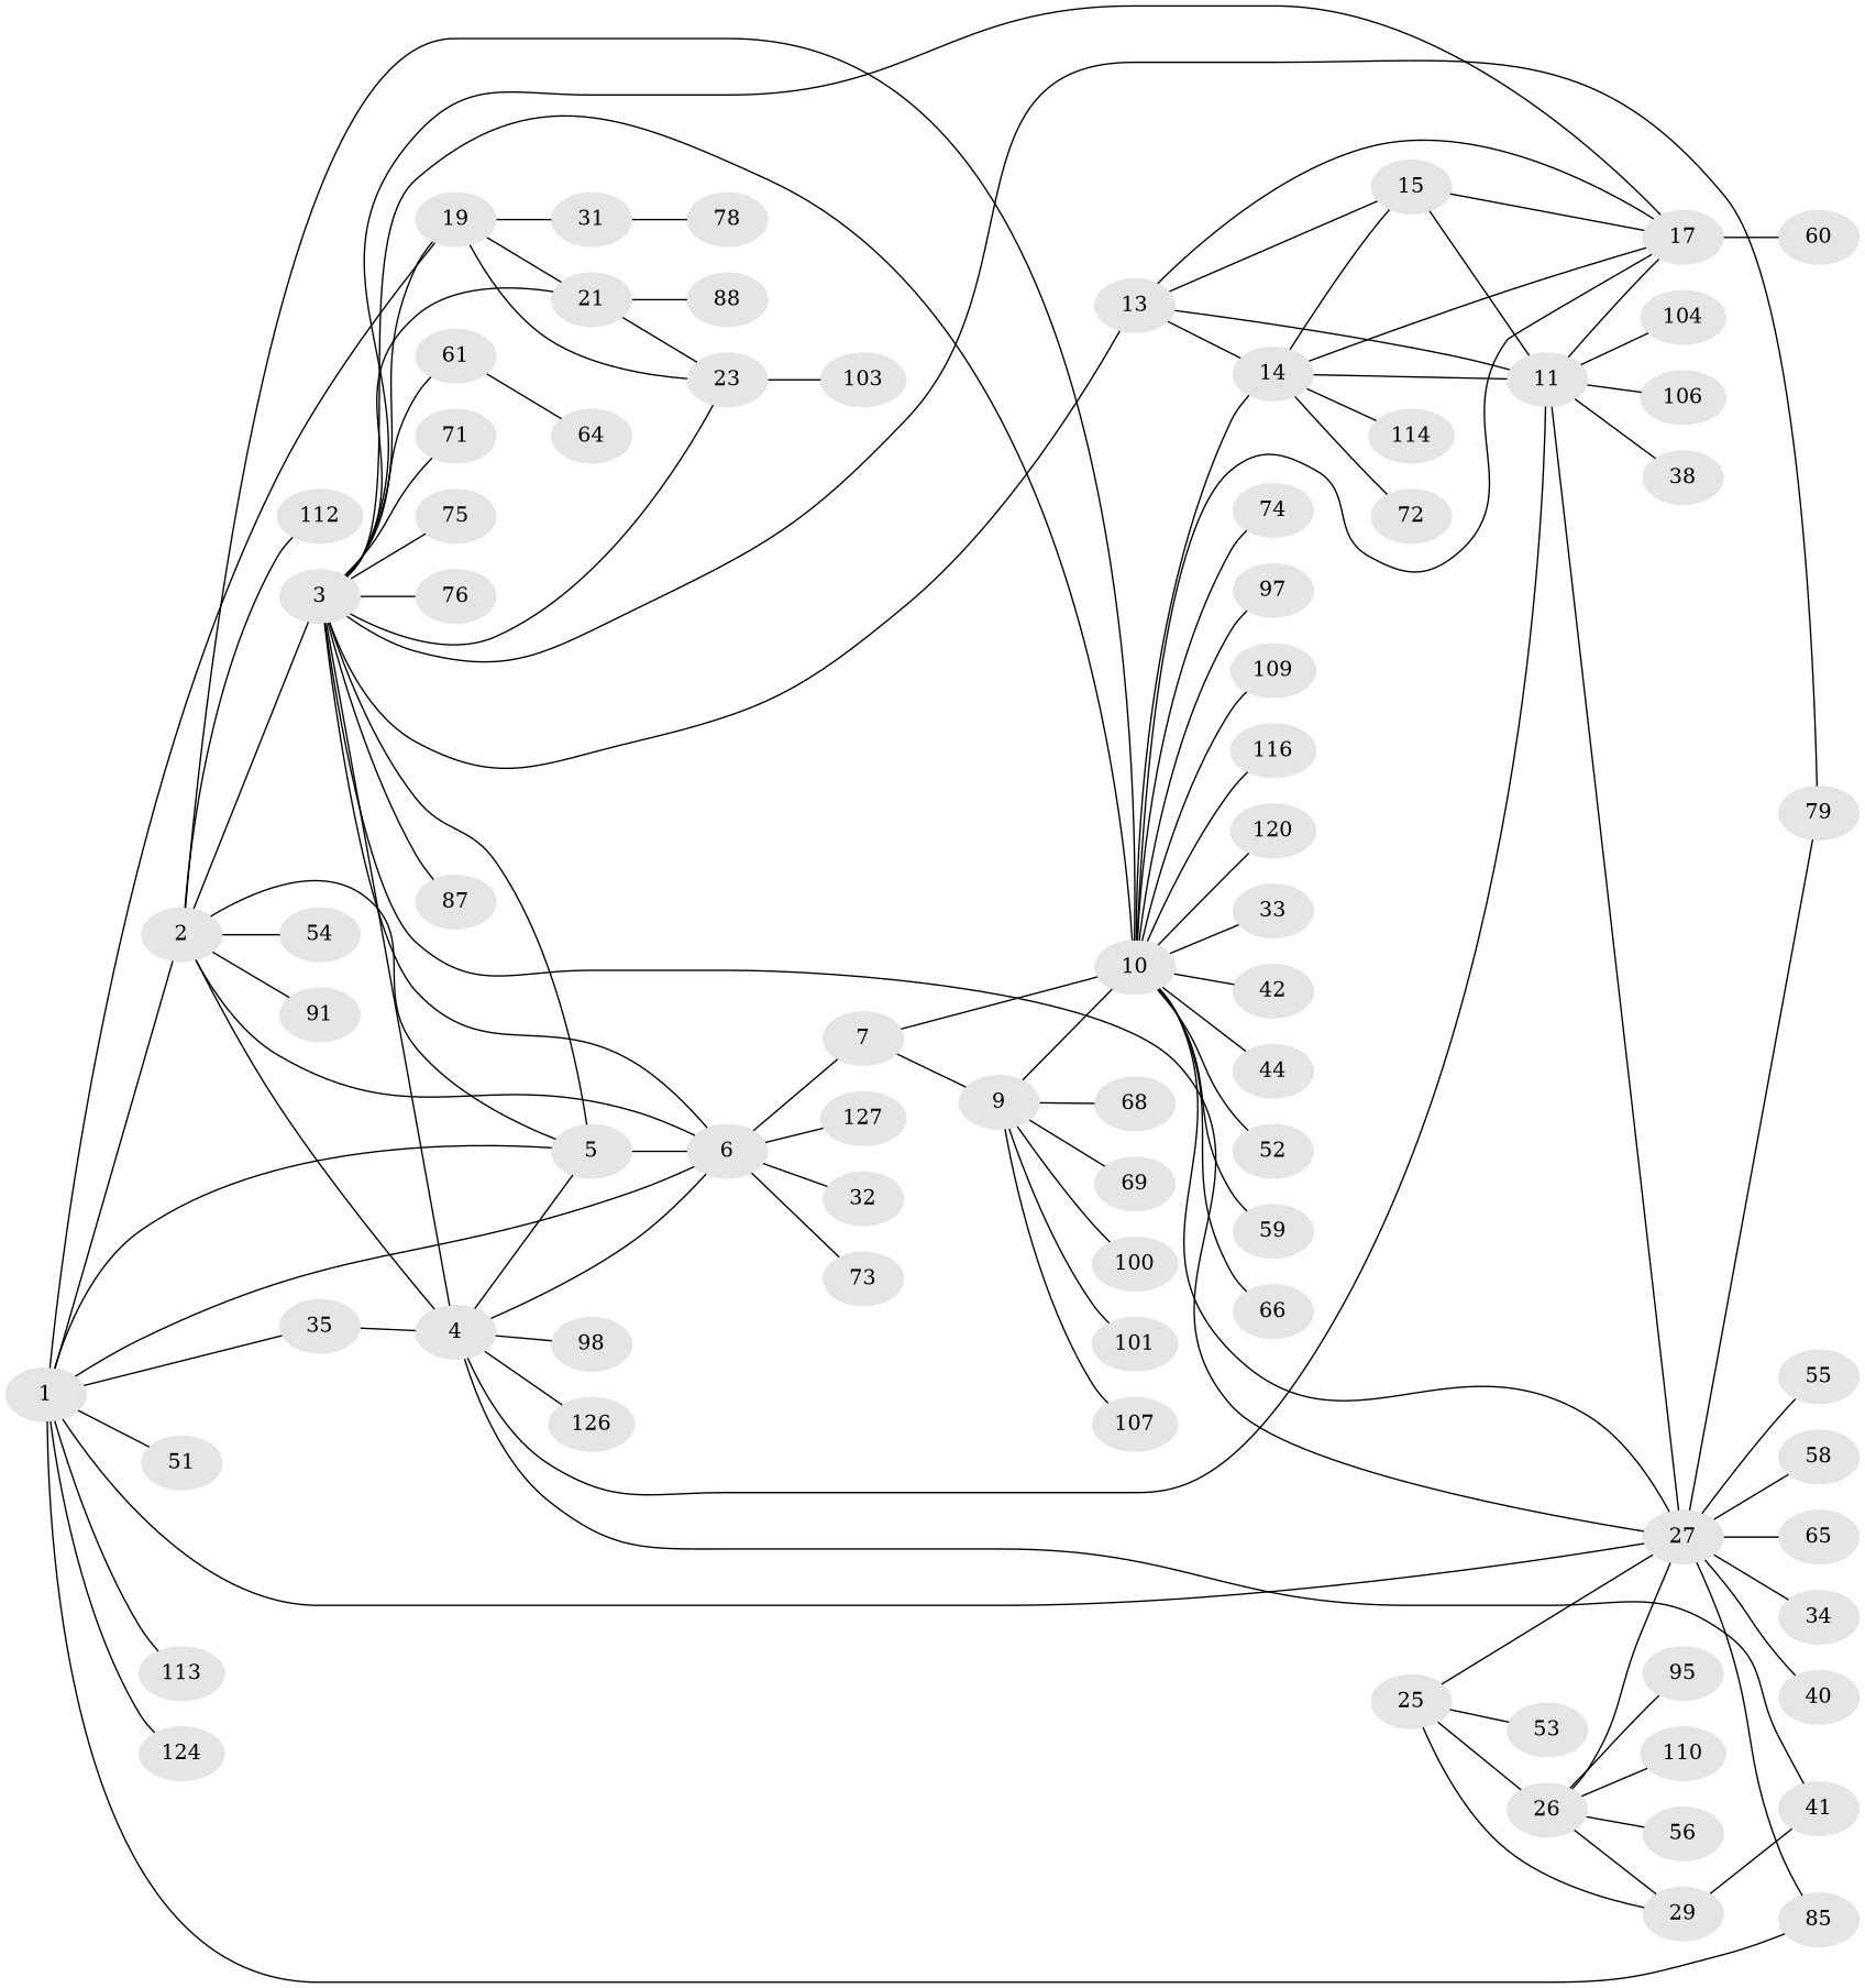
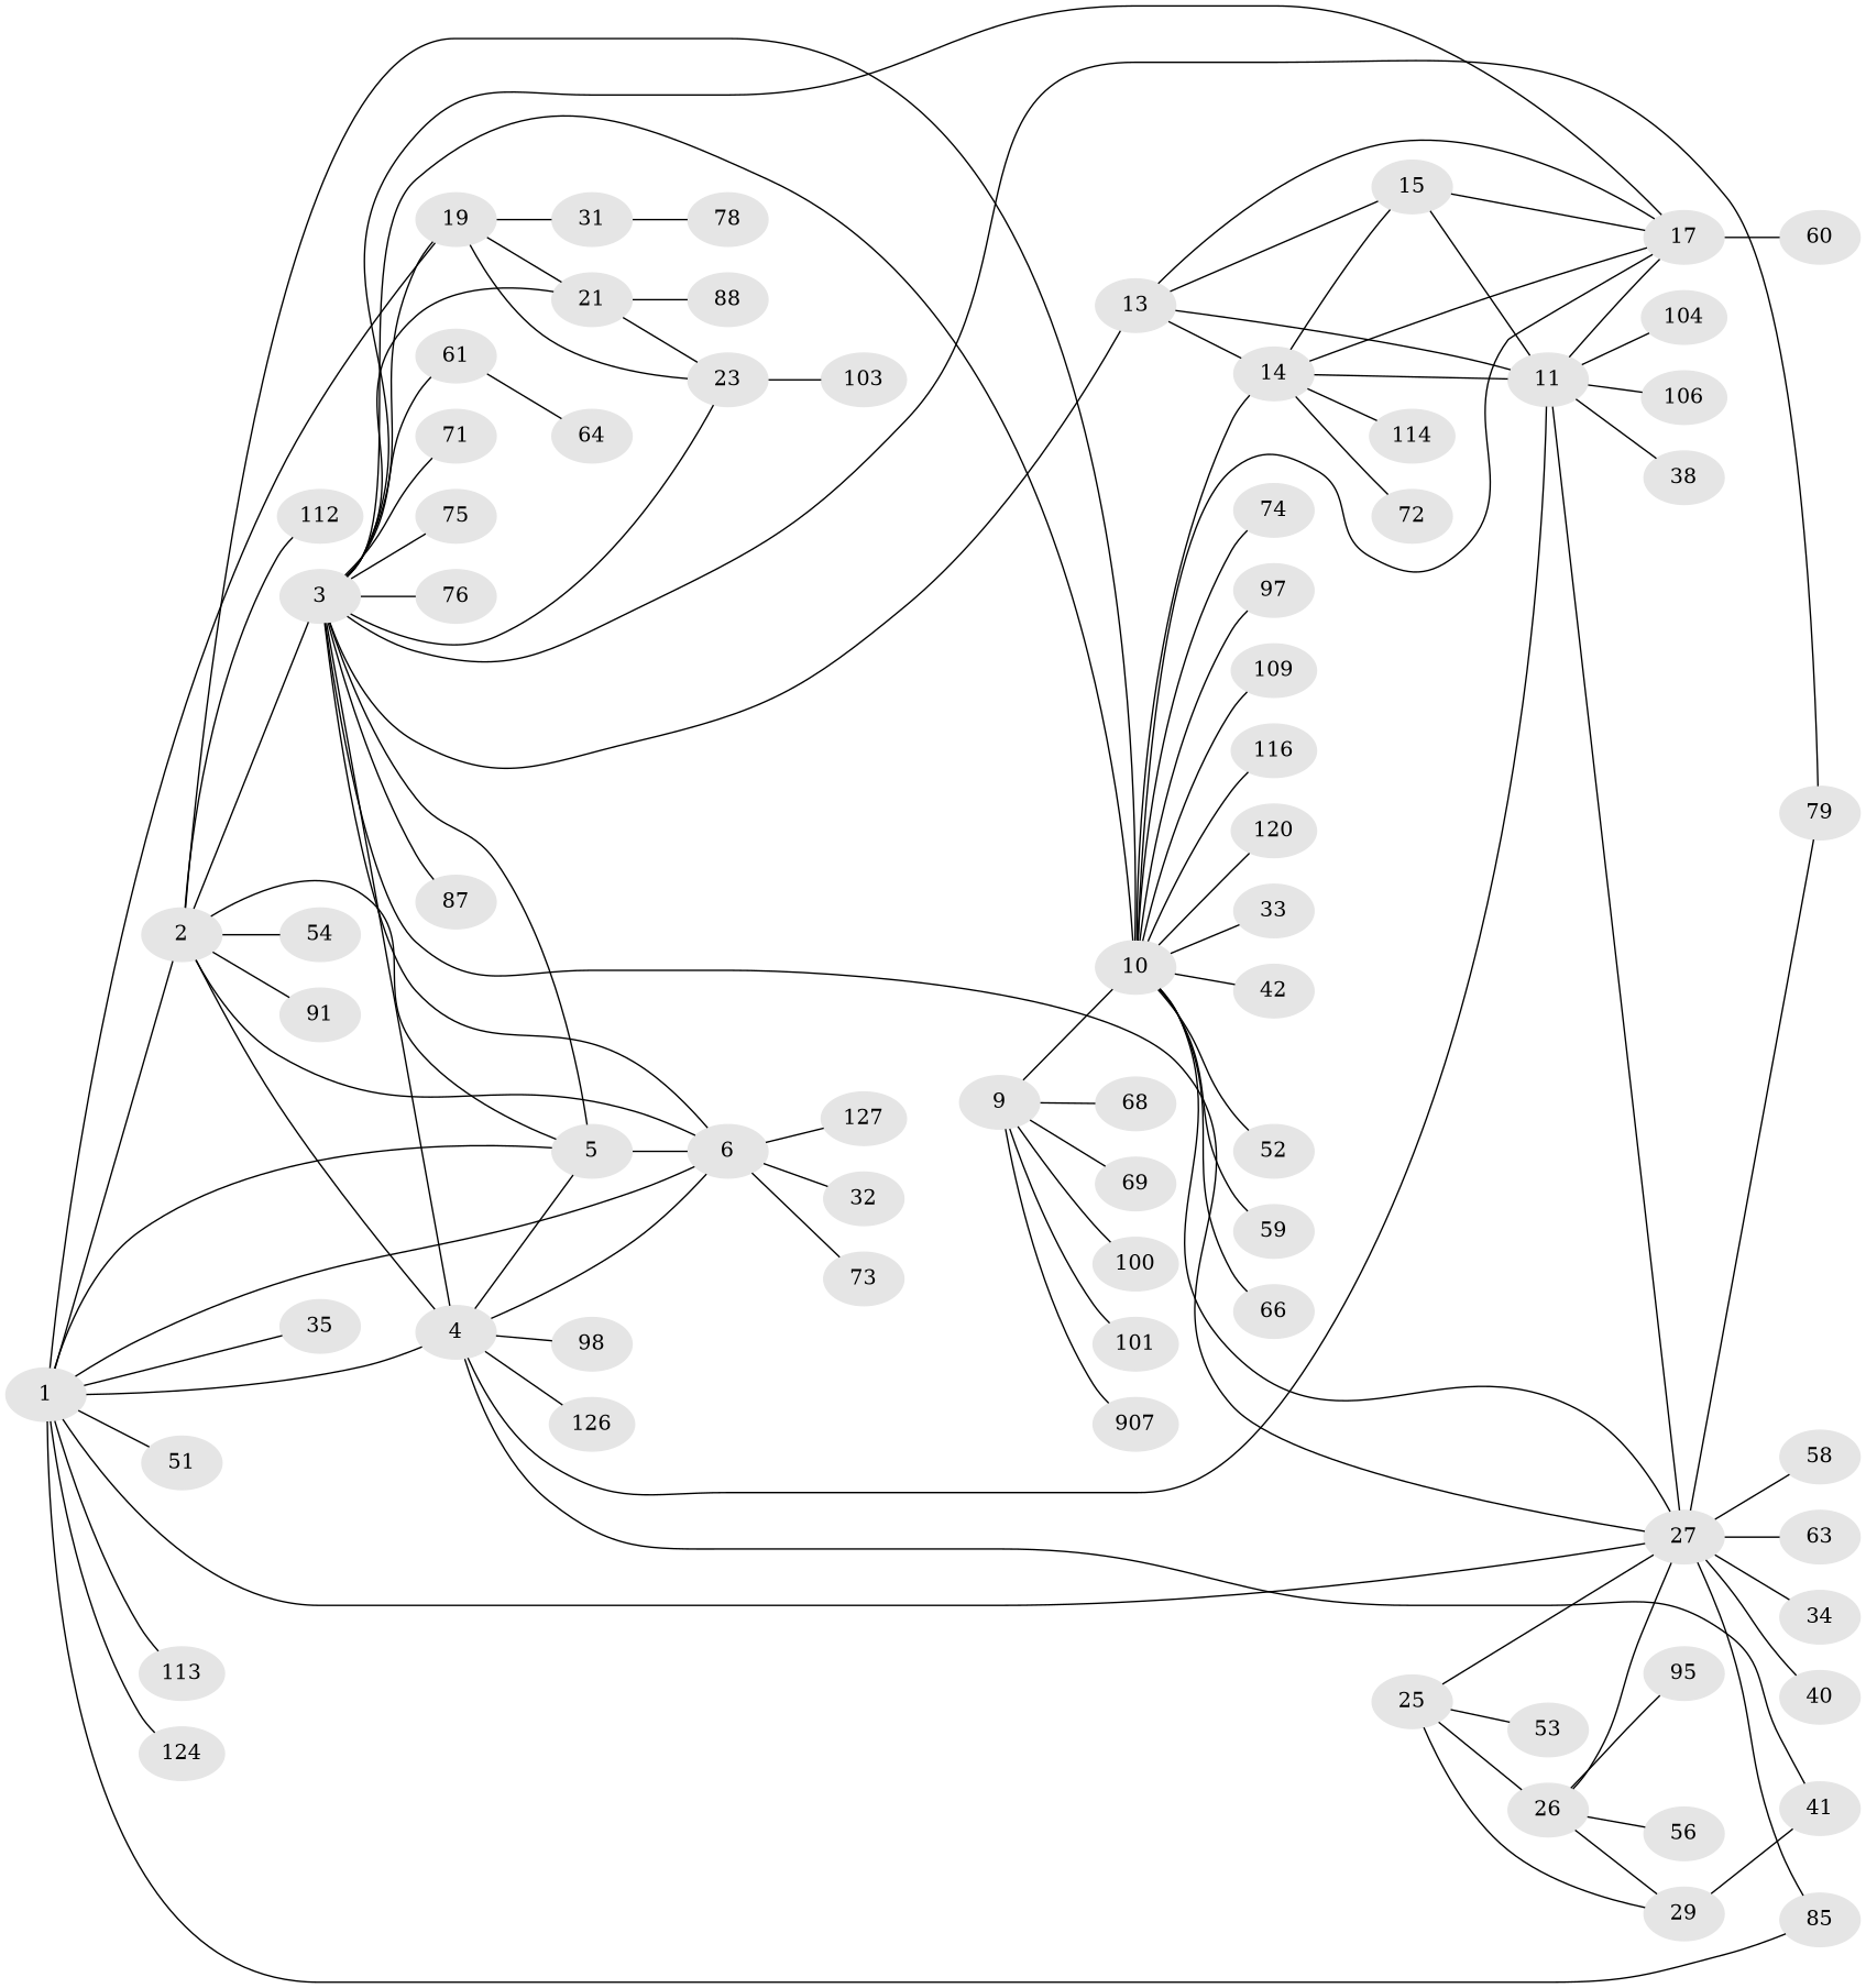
  graph {
    rankdir=LR
    node [color=gray90 style=filled]
    1
    2
    4
    5 [super="+118+121+119+62+43+36"]
    6
    27 [super="+30+28+111+48"]
    35
    51
    85
    113
    124
    19 [super="+24+65"]
    3 [super="+20+77+89"]
    10 [super="+11"]
    54
    91
    112
    13
    17
    21
    23 [super="+92"]
    61
    71
    75
    76
    79 [super="+108+82"]
    87
    n28 [label=11 super="+81+18+90+117+84"]
    41 [super="+83"]
    98
    126
-   7 [super="+8"]
    32
    73
    127
    34
    40
-   55
    58
-   63 [label=65]
+   63
    14
    33
    42
-   44
    52
    59
    66
    74
    97
    109
    116
    120
    15 [super="+49+94"]
    60 [super="+128"]
    31
    88
    103
    64
    38
    104 [super="+125"]
    106
    9 [super="+37"]
    68
    69 [super="+99"]
    100
    101
-   107
+   107 [label=907]
    72
    114
    78 [super="+115"]
    25 [super="+47"]
    26
    29 [super="+96"]
    53
    56
    95
-   110
    1 -- 2
-   35 -- 4
+   1 -- 4
    1 -- 5
    1 -- 6
    1 -- 27
    1 -- 35
    1 -- 51
    1 -- 85
    1 -- 113
    1 -- 124
    1 -- 19
    2 -- 4
    2 -- 5
    2 -- 6
    2 -- 3
    2 -- 10
    2 -- 54
    2 -- 91
    2 -- 112
    4 -- 5
    4 -- 6
    4 -- n28
    4 -- 41
    4 -- 98
    4 -- 126
    5 -- 6
-   6 -- 7
    6 -- 32
    6 -- 73
    6 -- 127
    27 -- 85
    27 -- 79
    27 -- 34
    27 -- 40
-   27 -- 55
    27 -- 58
    27 -- 63
    19 -- 21 [weight=2]
    19 -- 23 [weight=2]
    19 -- 31
    3 -- 4
    3 -- 5
    3 -- 6
    3 -- 27
    3 -- 19 [weight=4]
    3 -- 10
    3 -- 13
    3 -- 17
    3 -- 21 [weight=2]
    3 -- 23 [weight=2]
    3 -- 61
    3 -- 71
    3 -- 75
    3 -- 76
    3 -- 79
    3 -- 87
    10 -- 27 [weight=2]
    10 -- 17
    10 -- 14
    10 -- 33
    10 -- 42
-   10 -- 44
    10 -- 52
    10 -- 59
    10 -- 66
    10 -- 74
    10 -- 97
    10 -- 109
    10 -- 116
    10 -- 120
    13 -- 17
    13 -- n28 [weight=2]
    13 -- 14
    13 -- 15
    17 -- 60
    21 -- 23
    21 -- 88
    23 -- 103
    61 -- 64
    n28 -- 27
    n28 -- 17 [weight=2]
    n28 -- 38
    n28 -- 104
    n28 -- 106
-   7 -- 10 [weight=6]
-   7 -- 9 [weight=2]
    14 -- 17
    14 -- n28 [weight=2]
    14 -- 15
    14 -- 72
    14 -- 114
    15 -- 17
    15 -- n28 [weight=2]
    31 -- 78
    9 -- 10 [weight=3]
    9 -- 68
    9 -- 69
    9 -- 100
    9 -- 101
    9 -- 107
    25 -- 27 [weight=3]
    25 -- 26
    25 -- 29
    25 -- 53
    26 -- 27 [weight=3]
    26 -- 29
    26 -- 56
    26 -- 95
-   26 -- 110
    29 -- 41
  }
